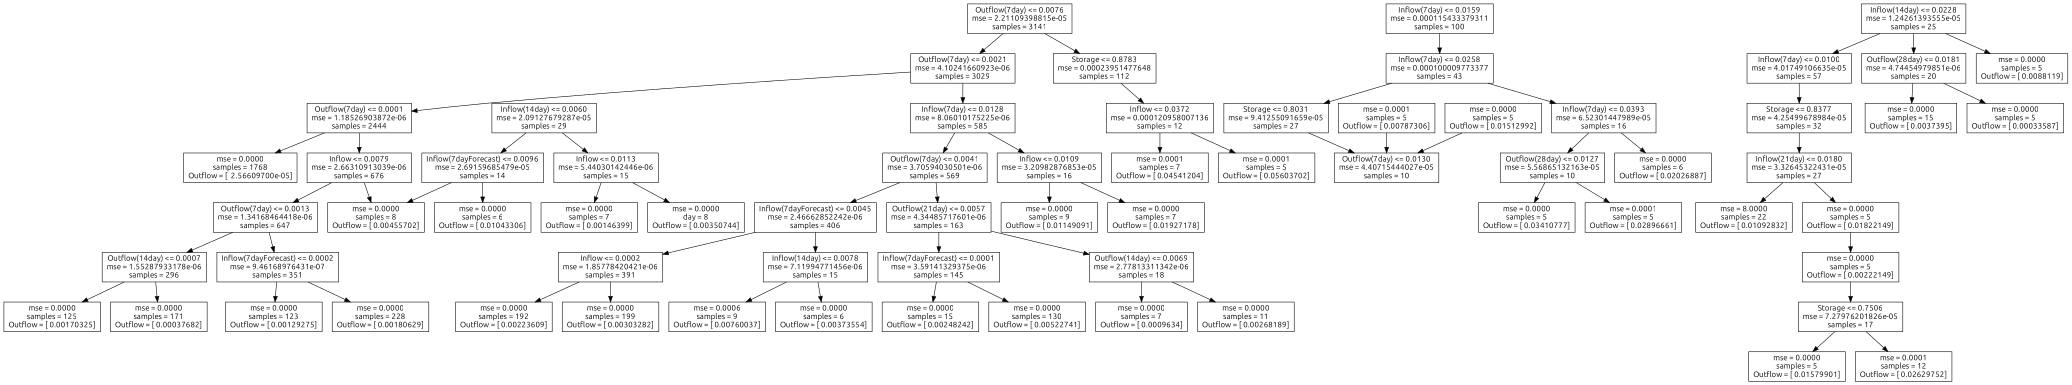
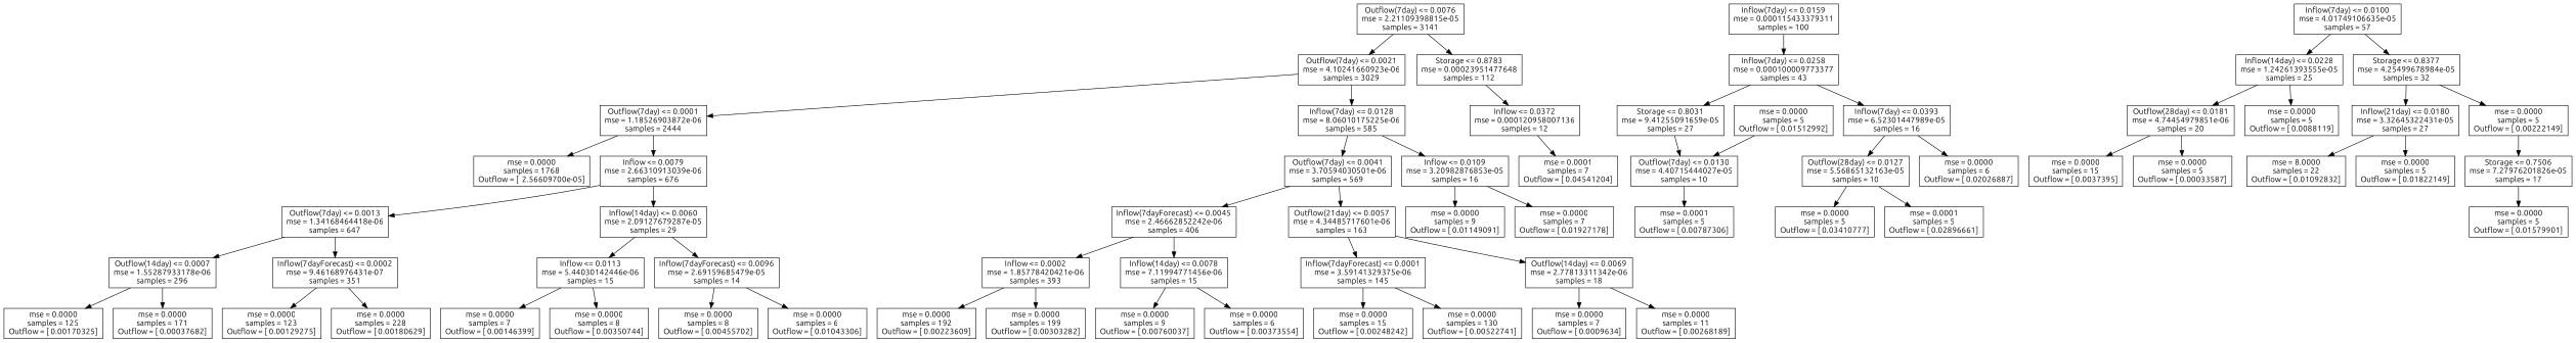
  digraph {
    fontname=Ubuntu
    node [fontname=Ubuntu shape=box]
    edge [fontname=Ubuntu]
    n1 [label="Outflow(7day) <= 0.0076\nmse = 2.21109398815e-05\nsamples = 3141"]
    n2 [label="Outflow(7day) <= 0.0021\nmse = 4.10241660923e-06\nsamples = 3029"]
    n3 [label="Storage <= 0.8783\nmse = 0.00023951477648\nsamples = 112"]
    n4 [label="Outflow(7day) <= 0.0001\nmse = 1.18526903872e-06\nsamples = 2444"]
    n5 [label="Inflow(7day) <= 0.0128\nmse = 8.06010175225e-06\nsamples = 585"]
    n6 [label="Inflow <= 0.0372\nmse = 0.000120958007136\nsamples = 12"]
    n7 [label="mse = 0.0000\nsamples = 1768\nOutflow = [  2.56609700e-05]"]
    n8 [label="Inflow <= 0.0079\nmse = 2.66310913039e-06\nsamples = 676"]
    n9 [label="Outflow(7day) <= 0.0041\nmse = 3.70594030501e-06\nsamples = 569"]
    n10 [label="Inflow <= 0.0109\nmse = 3.20982876853e-05\nsamples = 16"]
    n11 [label="Outflow(7day) <= 0.0013\nmse = 1.34168464418e-06\nsamples = 647"]
    n12 [label="Inflow(14day) <= 0.0060\nmse = 2.09127679287e-05\nsamples = 29"]
    n13 [label="Outflow(14day) <= 0.0007\nmse = 1.55287933178e-06\nsamples = 296"]
    n14 [label="Inflow(7dayForecast) <= 0.0002\nmse = 9.46168976431e-07\nsamples = 351"]
    n15 [label="Inflow <= 0.0113\nmse = 5.44030142446e-06\nsamples = 15"]
    n16 [label="Inflow(7dayForecast) <= 0.0096\nmse = 2.69159685479e-05\nsamples = 14"]
    n17 [label="mse = 0.0000\nsamples = 125\nOutflow = [ 0.00170325]"]
    n18 [label="mse = 0.0000\nsamples = 171\nOutflow = [ 0.00037682]"]
    n19 [label="mse = 0.0000\nsamples = 123\nOutflow = [ 0.00129275]"]
    n20 [label="mse = 0.0000\nsamples = 228\nOutflow = [ 0.00180629]"]
    n21 [label="mse = 0.0000\nsamples = 7\nOutflow = [ 0.00146399]"]
-   n22 [label="mse = 0.0000\nday = 8\nOutflow = [ 0.00350744]"]
+   n22 [label="mse = 0.0000\nsamples = 8\nOutflow = [ 0.00350744]"]
    n23 [label="mse = 0.0000\nsamples = 8\nOutflow = [ 0.00455702]"]
    n24 [label="mse = 0.0000\nsamples = 6\nOutflow = [ 0.01043306]"]
    n25 [label="Inflow(7dayForecast) <= 0.0045\nmse = 2.46662852242e-06\nsamples = 406"]
    n26 [label="Outflow(21day) <= 0.0057\nmse = 4.34485717601e-06\nsamples = 163"]
    n27 [label="mse = 0.0000\nsamples = 9\nOutflow = [ 0.01149091]"]
    n28 [label="mse = 0.0000\nsamples = 7\nOutflow = [ 0.01927178]"]
-   n29 [label="Inflow <= 0.0002\nmse = 1.85778420421e-06\nsamples = 391"]
+   n29 [label="Inflow <= 0.0002\nmse = 1.85778420421e-06\nsamples = 393"]
    n30 [label="Inflow(14day) <= 0.0078\nmse = 7.11994771456e-06\nsamples = 15"]
    n31 [label="Inflow(7dayForecast) <= 0.0001\nmse = 3.59141329375e-06\nsamples = 145"]
    n32 [label="Outflow(14day) <= 0.0069\nmse = 2.77813311342e-06\nsamples = 18"]
    n33 [label="mse = 0.0000\nsamples = 192\nOutflow = [ 0.00223609]"]
    n34 [label="mse = 0.0000\nsamples = 199\nOutflow = [ 0.00303282]"]
-   n35 [label="mse = 0.0006\nsamples = 9\nOutflow = [ 0.00760037]"]
+   n35 [label="mse = 0.0000\nsamples = 9\nOutflow = [ 0.00760037]"]
    n36 [label="mse = 0.0000\nsamples = 6\nOutflow = [ 0.00373554]"]
    n37 [label="mse = 0.0000\nsamples = 15\nOutflow = [ 0.00248242]"]
    n38 [label="mse = 0.0000\nsamples = 130\nOutflow = [ 0.00522741]"]
    n39 [label="mse = 0.0000\nsamples = 7\nOutflow = [ 0.0009634]"]
    n40 [label="mse = 0.0000\nsamples = 11\nOutflow = [ 0.00268189]"]
    n41 [label="Inflow(7day) <= 0.0159\nmse = 0.000115433379311\nsamples = 100"]
    n42 [label="Inflow(7day) <= 0.0258\nmse = 0.000100009773377\nsamples = 43"]
    n43 [label="mse = 0.0001\nsamples = 7\nOutflow = [ 0.04541204]"]
-   n44 [label="mse = 0.0001\nsamples = 5\nOutflow = [ 0.05603702]"]
    n45 [label="Inflow(7day) <= 0.0100\nmse = 4.01749106635e-05\nsamples = 57"]
    n46 [label="Inflow(14day) <= 0.0228\nmse = 1.24261393555e-05\nsamples = 25"]
    n47 [label="Storage <= 0.8377\nmse = 4.25499678984e-05\nsamples = 32"]
    n48 [label="Storage <= 0.8031\nmse = 9.41255091659e-05\nsamples = 27"]
    n49 [label="Inflow(7day) <= 0.0393\nmse = 6.52301447989e-05\nsamples = 16"]
    n50 [label="Outflow(28day) <= 0.0181\nmse = 4.74454979851e-06\nsamples = 20"]
    n51 [label="mse = 0.0000\nsamples = 5\nOutflow = [ 0.0088119]"]
    n52 [label="Inflow(21day) <= 0.0180\nmse = 3.32645322431e-05\nsamples = 27"]
    n53 [label="mse = 0.0000\nsamples = 5\nOutflow = [ 0.00222149]"]
    n54 [label="mse = 0.0000\nsamples = 15\nOutflow = [ 0.0037395]"]
    n55 [label="mse = 0.0000\nsamples = 5\nOutflow = [ 0.00033587]"]
    n56 [label="mse = 8.0000\nsamples = 22\nOutflow = [ 0.01092832]"]
    n57 [label="mse = 0.0000\nsamples = 5\nOutflow = [ 0.01822149]"]
    n58 [label="Storage <= 0.7506\nmse = 7.27976201826e-05\nsamples = 17"]
    n59 [label="Outflow(7day) <= 0.0130\nmse = 4.40715444027e-05\nsamples = 10"]
    n60 [label="Outflow(28day) <= 0.0127\nmse = 5.56865132163e-05\nsamples = 10"]
    n61 [label="mse = 0.0000\nsamples = 6\nOutflow = [ 0.02026887]"]
    n62 [label="mse = 0.0000\nsamples = 5\nOutflow = [ 0.01579901]"]
-   n63 [label="mse = 0.0001\nsamples = 12\nOutflow = [ 0.02629752]"]
    n64 [label="mse = 0.0001\nsamples = 5\nOutflow = [ 0.00787306]"]
    n65 [label="mse = 0.0000\nsamples = 5\nOutflow = [ 0.01512992]"]
    n66 [label="mse = 0.0000\nsamples = 5\nOutflow = [ 0.03410777]"]
    n67 [label="mse = 0.0001\nsamples = 5\nOutflow = [ 0.02896661]"]
    n1 -> n2
    n1 -> n3
    n2 -> n4
    n2 -> n5
    n3 -> n6
    n4 -> n7
    n4 -> n8
    n5 -> n9
    n5 -> n10
    n6 -> n43
-   n6 -> n44
    n8 -> n11
-   n8 -> n23
+   n8 -> n12
    n9 -> n25
    n9 -> n26
    n10 -> n27
    n10 -> n28
    n11 -> n13
    n11 -> n14
    n12 -> n15
    n12 -> n16
    n13 -> n17
    n13 -> n18
    n14 -> n19
    n14 -> n20
    n15 -> n21
    n15 -> n22
    n16 -> n23
    n16 -> n24
    n25 -> n29
    n25 -> n30
    n26 -> n31
    n26 -> n32
    n29 -> n33
    n29 -> n34
    n30 -> n35
    n30 -> n36
    n31 -> n37
    n31 -> n38
    n32 -> n39
    n32 -> n40
    n41 -> n42
    n42 -> n48
    n42 -> n49
-   n46 -> n45
+   n45 -> n46
    n45 -> n47
    n46 -> n50
    n46 -> n51
    n47 -> n52
-   n57 -> n53
+   n47 -> n53
    n48 -> n59
    n49 -> n60
    n49 -> n61
    n50 -> n54
    n50 -> n55
    n52 -> n56
    n52 -> n57
    n53 -> n58
    n58 -> n62
-   n58 -> n63
-   n64 -> n59
+   n59 -> n64
    n60 -> n66
    n60 -> n67
    n65 -> n59
  }
